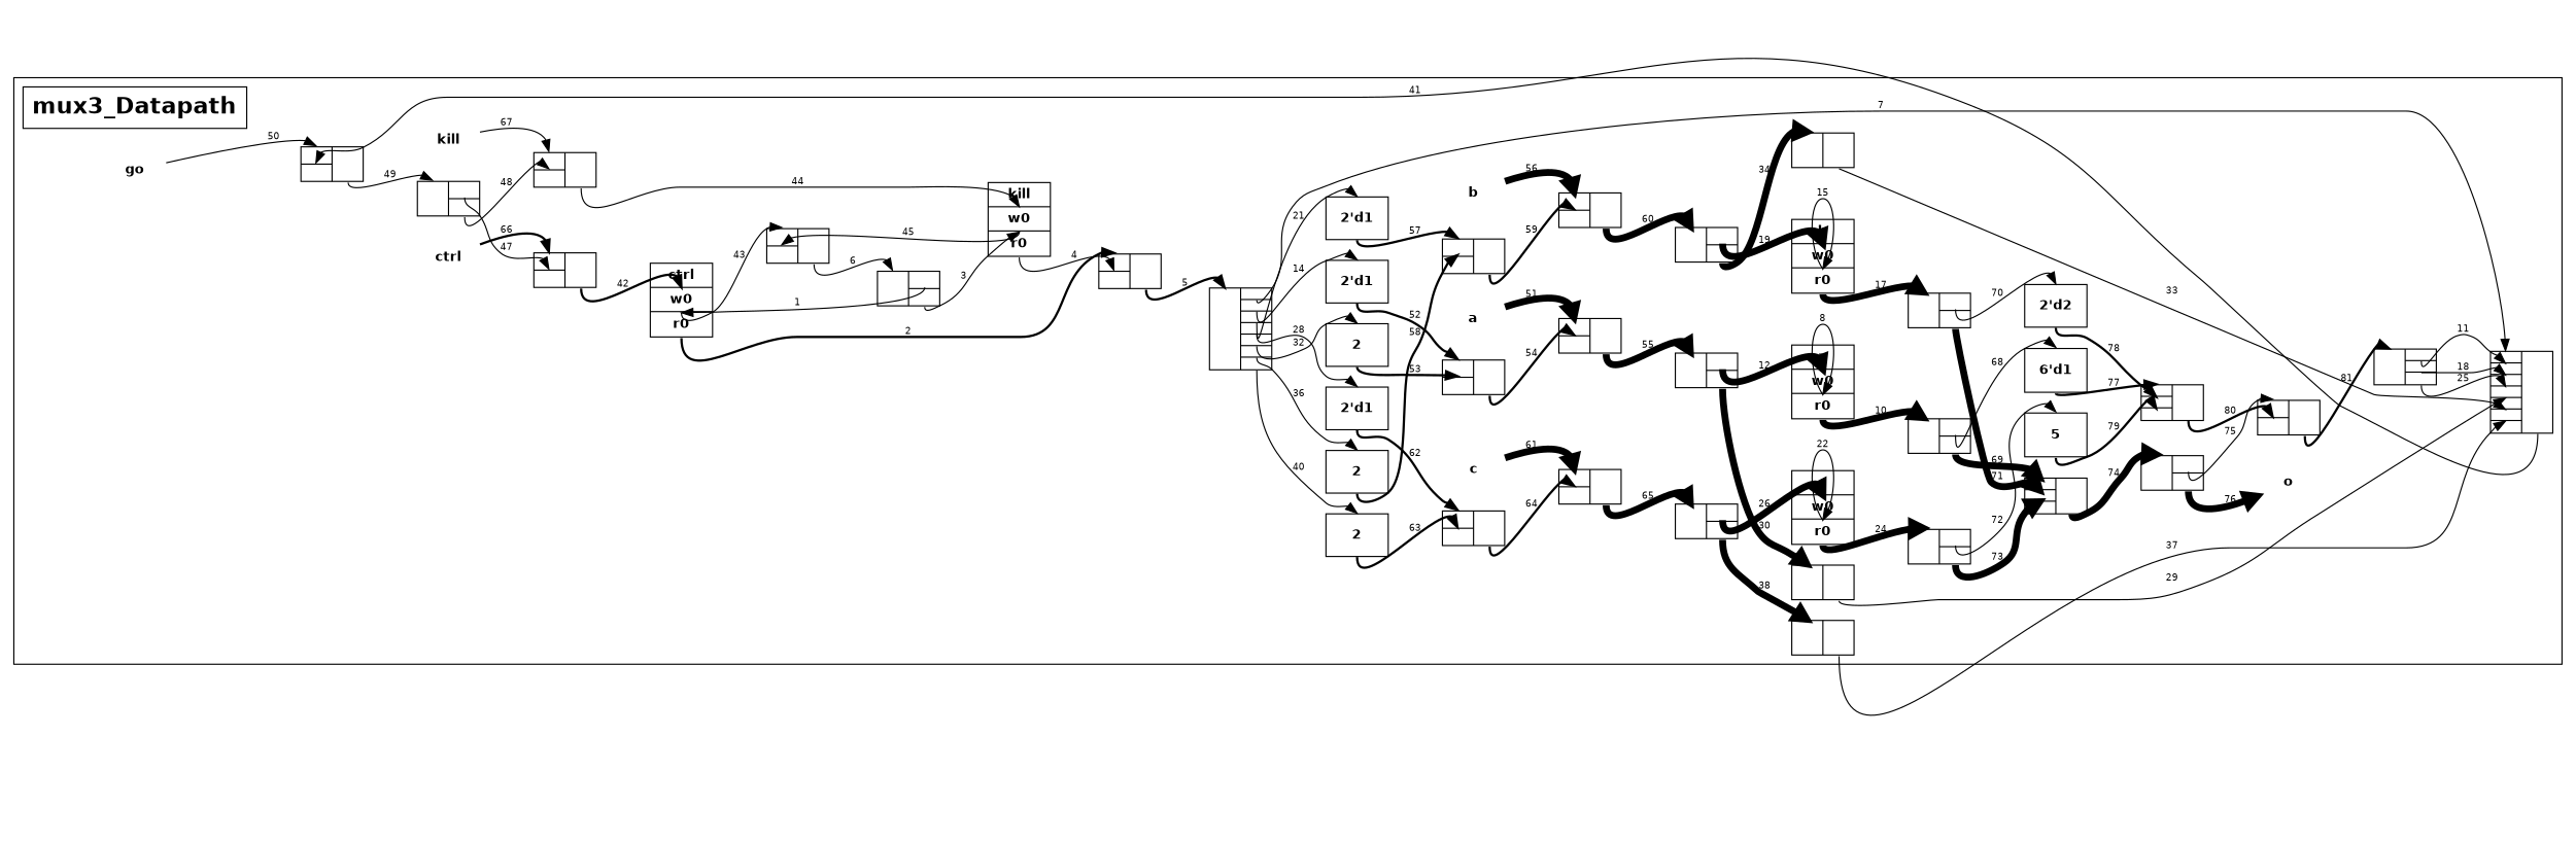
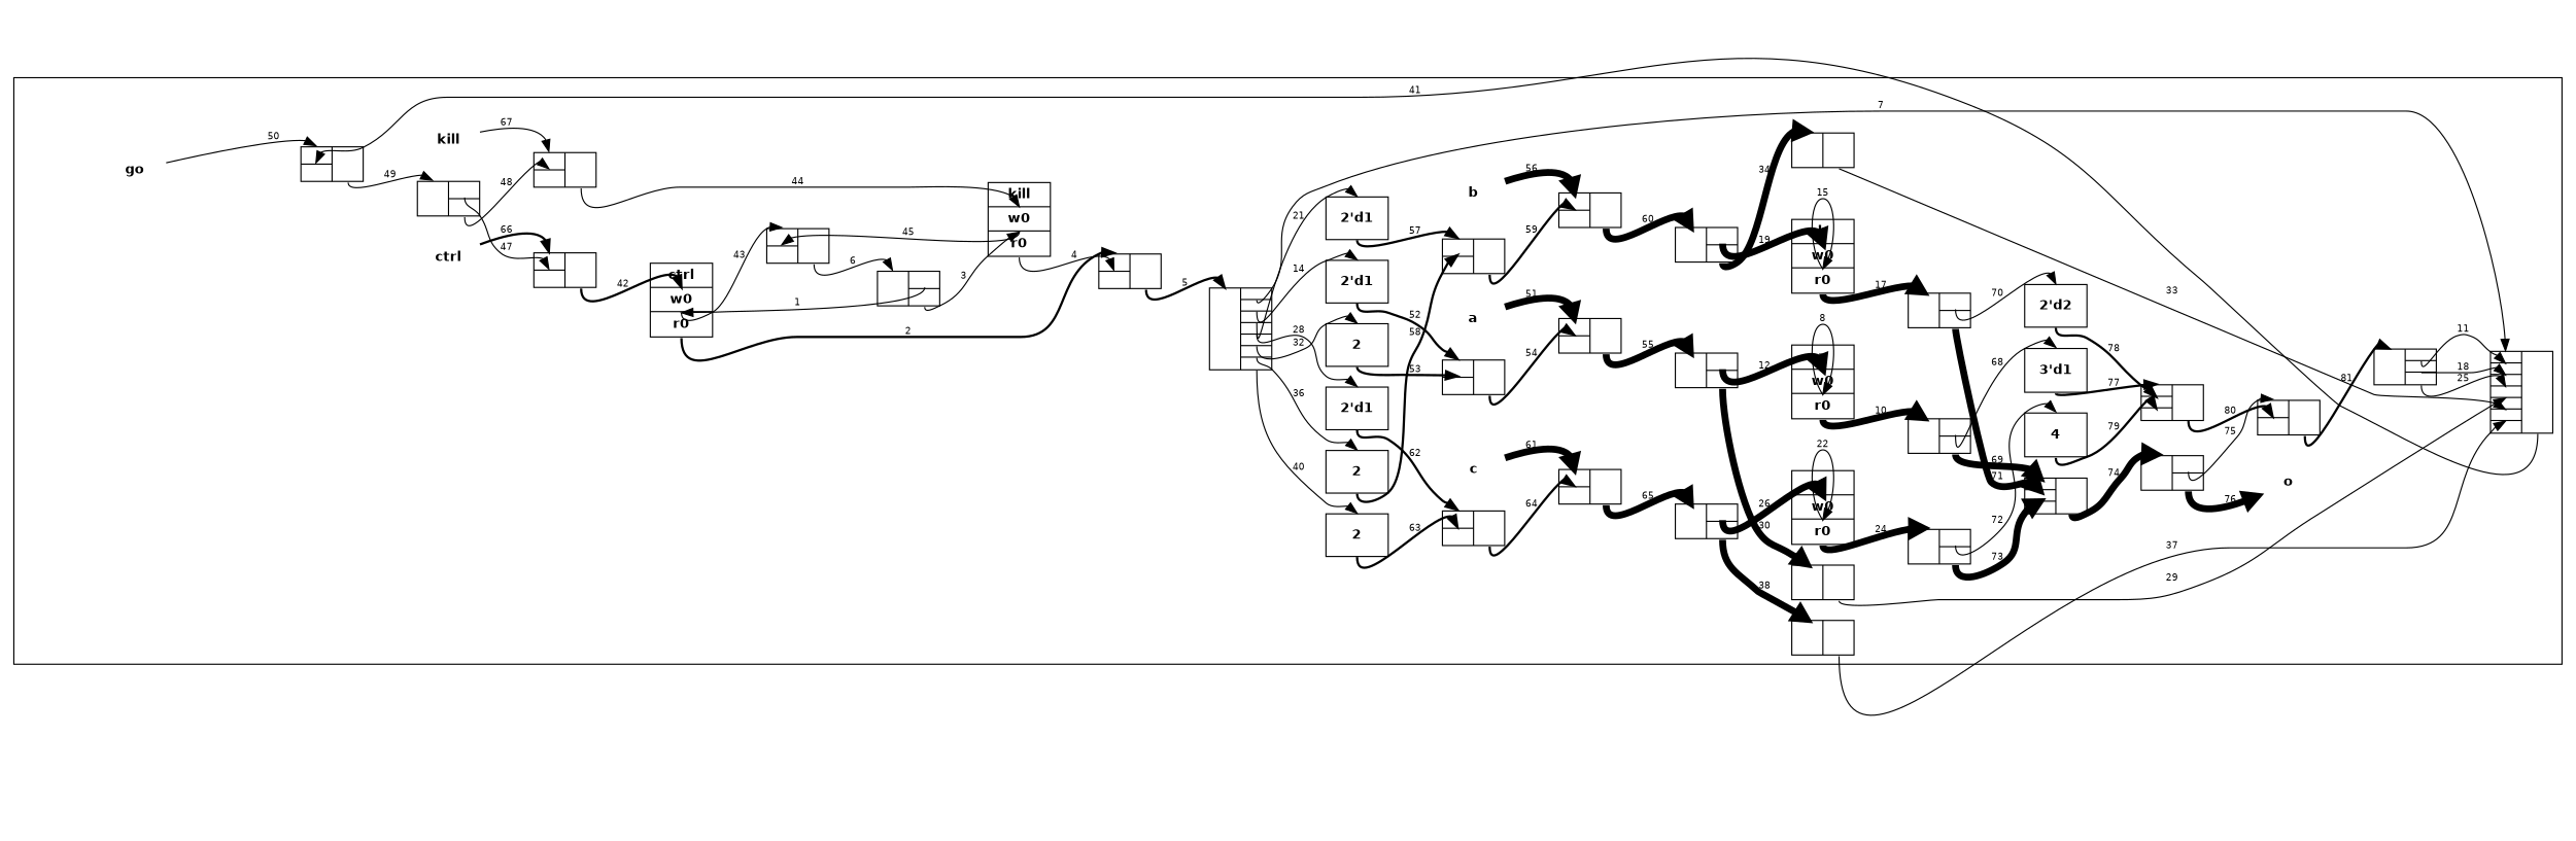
  digraph {
    rankdir=LR
    node [fontname="Helvetica-Bold" fontsize=2 shape=record nojustify=true]
    edge [arrowhead=normal fontname=Helvetica fontsize=8 headport="i0:n" labelfontname=Helvetica labelfontsize=8 penwidth=1 tailport="o:s" weight=1]
-   n1 [fontsize=20 label=mux3_Datapath shape=box nojustify=""]
    n2 [fontsize=12 label=go portref=0 shape=none style=bold nojustify=""]
    n3 [compref=25 height=0.4 label="{{<i0>|<i1>}|{<o>}}"]
    n4 [fontsize=12 label=a portref=1 shape=none style=bold nojustify=""]
    n5 [compref=29 height=0.4 label="{{<i0>|<i1>}|{<o>}}"]
    n6 [fontsize=12 label=b portref=2 shape=none style=bold nojustify=""]
    n7 [compref=34 height=0.4 label="{{<i0>|<i1>}|{<o>}}"]
    n8 [fontsize=12 label=c portref=3 shape=none style=bold nojustify=""]
    n9 [compref=39 height=0.4 label="{{<i0>|<i1>}|{<o>}}"]
    n10 [fontsize=12 label=ctrl portref=4 shape=none style=bold nojustify=""]
    n11 [compref=41 height=0.4 label="{{<i0>|<i1>}|{<o>}}"]
    n12 [fontsize=12 label=kill portref=5 shape=none style=bold nojustify=""]
    n13 [compref=42 height=0.4 label="{{<i0>|<i1>}|{<o>}}"]
    n14 [fontsize=12 label=o portref=6 shape=none style=bold nojustify=""]
    n15 [compref=1 height=0.4 label="{{<i0>|<i1>}|{<o>}}"]
    n16 [compref=18 height=0.4 label="{{<i>}|{<o0>|<o1>|<o2>|<o3>|<o4>|<o5>|<o6>}}"]
    n17 [compref=2 height=0.4 label="{{<i>}|{<o0>|<o1>}}"]
    n18 [compref=20 fontsize=12 label="ctrl|<w0>w0|<r0>r0" nojustify=""]
    n19 [compref=21 fontsize=12 label="kill|<w0>w0|<r0>r0" nojustify=""]
    n20 [compref=4 fontsize=12 label="a|<w0>w0|<r0>r0" nojustify=""]
    n21 [compref=43 height=0.4 label="{{<i>}|{<o0>|<o1>}}"]
    n22 [compref=7 fontsize=12 label="b|<w0>w0|<r0>r0" nojustify=""]
    n23 [compref=44 height=0.4 label="{{<i>}|{<o0>|<o1>}}"]
    n24 [compref=10 fontsize=12 label="c|<w0>w0|<r0>r0" nojustify=""]
    n25 [compref=45 height=0.4 label="{{<i>}|{<o0>|<o1>}}"]
    n26 [compref=12 height=0.4 label="{{<i>}|{<o0>}}"]
    n27 [compref=19 height=0.4 label="{{<i0>|<i1>|<i2>|<i3>|<i4>|<i5>|<i6>}|{<o>}}"]
    n28 [compref=14 height=0.4 label="{{<i>}|{<o0>}}"]
    n29 [compref=16 height=0.4 label="{{<i>}|{<o0>}}"]
    n30 [compref=26 fontsize=12 label="2'd1"]
    n31 [compref=27 fontsize=12 label=2]
    n32 [compref=31 fontsize=12 label="2'd1"]
    n33 [compref=32 fontsize=12 label=2]
    n34 [compref=36 fontsize=12 label="2'd1"]
    n35 [compref=37 fontsize=12 label=2]
    n36 [compref=22 height=0.4 label="{{<i0>|<i1>}|{<o>}}"]
    n37 [compref=23 height=0.4 label="{{<i>}|{<o0>|<o1>}}"]
    n38 [compref=28 height=0.4 label="{{<i0>|<i1>}|{<o>}}"]
    n39 [compref=30 height=0.4 label="{{<i>}|{<o0>|<o1>}}"]
    n40 [compref=33 height=0.4 label="{{<i0>|<i1>}|{<o>}}"]
    n41 [compref=35 height=0.4 label="{{<i>}|{<o0>|<o1>}}"]
    n42 [compref=38 height=0.4 label="{{<i0>|<i1>}|{<o>}}"]
    n43 [compref=40 height=0.4 label="{{<i>}|{<o0>|<o1>}}"]
    n44 [compref=46 height=0.4 label="{{<i0>|<i1>|<i2>}|{<o>}}"]
-   n45 [compref=48 fontsize=12 label="6'd1"]
+   n45 [compref=48 fontsize=12 label="3'd1"]
    n46 [compref=49 fontsize=12 label="2'd2"]
-   n47 [compref=50 fontsize=12 label=5]
+   n47 [compref=50 fontsize=12 label=4]
    n48 [compref=47 height=0.4 label="{{<i>}|{<o0>|<o1>}}"]
    n49 [compref=52 height=0.4 label="{{<i0>|<i1>}|{<o>}}"]
    n50 [compref=51 height=0.4 label="{{<i0>|<i1>|<i2>}|{<o>}}"]
    n51 [compref=53 height=0.4 label="{{<i>}|{<o0>|<o1>|<o2>}}"]
    subgraph cluster_1 {
-     n1
      n2
      n3
      n4
      n5
      n6
      n7
      n8
      n9
      n10
      n11
      n12
      n13
      n14
      n15
      n16
      n17
      n18
      n19
      n20
      n21
      n22
      n23
      n24
      n25
      n26
      n27
      n28
      n29
      n30
      n31
      n32
      n33
      n34
      n35
      n36
      n37
      n38
      n39
      n40
      n41
      n42
      n43
      n44
      n45
      n46
      n47
      n48
      n49
      n50
      n51
    }
    n2 -> n3 [label=50 linkref=50]
    n3 -> n37 [headport="i:n" label=49 linkref=49]
    n4 -> n5 [label=51 linkref=51 penwidth=6 weight=6]
    n5 -> n39 [headport="i:n" label=55 linkref=55 penwidth=6 weight=6]
    n6 -> n7 [label=56 linkref=56 penwidth=6 weight=6]
    n7 -> n41 [headport="i:n" label=60 linkref=60 penwidth=6 weight=6]
    n8 -> n9 [label=61 linkref=61 penwidth=6 weight=6]
    n9 -> n43 [headport="i:n" label=65 linkref=65 penwidth=6 weight=6]
    n10 -> n11 [label=66 linkref=66 penwidth=2 weight=2]
    n11 -> n18 [headport="w0:n" label=42 linkref=42 penwidth=2 weight=2]
    n12 -> n13 [label=67 linkref=67]
    n13 -> n19 [headport="w0:n" label=44 linkref=44]
    n15 -> n16 [headport="i:n" label=5 linkref=5 penwidth=2 weight=2]
    n16 -> n27 [label=7 linkref=7 tailport="o0:s"]
    n16 -> n30 [headport=n label=14 linkref=14 tailport="o1:s"]
    n16 -> n31 [headport=n label=32 linkref=32 tailport="o4:s"]
    n16 -> n32 [headport=n label=21 linkref=21 tailport="o2:s"]
    n16 -> n33 [headport=n label=36 linkref=36 tailport="o5:s"]
    n16 -> n34 [headport=n label=28 linkref=28 tailport="o3:s"]
    n16 -> n35 [headport=n label=40 linkref=40 tailport="o6:s"]
    n17 -> n18 [headport="r0:n" label=1 linkref=1 tailport="o0:s"]
    n17 -> n19 [headport="r0:n" label=3 linkref=3 tailport="o1:s"]
    n18 -> n15 [label=2 linkref=2 penwidth=2 tailport="r0:s" weight=2]
    n18 -> n36 [label=43 linkref=43 tailport="w0:s"]
    n19 -> n15 [headport="i1:n" label=4 linkref=4 tailport="r0:s"]
    n19 -> n36 [headport="i1:n" label=45 linkref=45 tailport="w0:s"]
    n20 -> n20 [headport="r0:n" label=8 linkref=8 tailport="w0:s"]
    n20 -> n21 [headport="i:n" label=10 linkref=10 penwidth=6 tailport="r0:s" weight=6]
    n21 -> n44 [label=69 linkref=69 penwidth=6 tailport="o1:s" weight=6]
    n21 -> n45 [headport=n label=68 linkref=68 tailport="o0:s"]
    n22 -> n22 [headport="r0:n" label=15 linkref=15 tailport="w0:s"]
    n22 -> n23 [headport="i:n" label=17 linkref=17 penwidth=6 tailport="r0:s" weight=6]
    n23 -> n44 [headport="i1:n" label=71 linkref=71 penwidth=6 tailport="o1:s" weight=6]
    n23 -> n46 [headport=n label=70 linkref=70 tailport="o0:s"]
    n24 -> n24 [headport="r0:n" label=22 linkref=22 tailport="w0:s"]
    n24 -> n25 [headport="i:n" label=24 linkref=24 penwidth=6 tailport="r0:s" weight=6]
    n25 -> n44 [headport="i2:n" label=73 linkref=73 penwidth=6 tailport="o1:s" weight=6]
    n25 -> n47 [headport=n label=72 linkref=72 tailport="o0:s"]
    n26 -> n27 [headport="i4:n" label=29 linkref=29 tailport="o0:s"]
    n27 -> n3 [headport="i1:n" label=41 linkref=41]
    n28 -> n27 [headport="i5:n" label=33 linkref=33 tailport="o0:s"]
    n29 -> n27 [headport="i6:n" label=37 linkref=37 tailport="o0:s"]
    n30 -> n38 [label=52 linkref=52 penwidth=2 tailport=s weight=2]
    n31 -> n38 [headport="i1:n" label=53 linkref=53 penwidth=2 tailport=s weight=2]
    n32 -> n40 [label=57 linkref=57 penwidth=2 tailport=s weight=2]
    n33 -> n40 [headport="i1:n" label=58 linkref=58 penwidth=2 tailport=s weight=2]
    n34 -> n42 [label=62 linkref=62 penwidth=2 tailport=s weight=2]
    n35 -> n42 [headport="i1:n" label=63 linkref=63 penwidth=2 tailport=s weight=2]
    n36 -> n17 [headport="i:n" label=6 linkref=6]
    n37 -> n11 [headport="i1:n" label=47 linkref=47 tailport="o0:s"]
    n37 -> n13 [headport="i1:n" label=48 linkref=48 tailport="o1:s"]
    n38 -> n5 [headport="i1:n" label=54 linkref=54 penwidth=2 weight=2]
    n39 -> n20 [headport="w0:n" label=12 linkref=12 penwidth=6 tailport="o0:s" weight=6]
    n39 -> n26 [headport="i:n" label=30 linkref=30 penwidth=6 tailport="o1:s" weight=6]
    n40 -> n7 [headport="i1:n" label=59 linkref=59 penwidth=2 weight=2]
    n41 -> n22 [headport="w0:n" label=19 linkref=19 penwidth=6 tailport="o0:s" weight=6]
    n41 -> n28 [headport="i:n" label=34 linkref=34 penwidth=6 tailport="o1:s" weight=6]
    n42 -> n9 [headport="i1:n" label=64 linkref=64 penwidth=2 weight=2]
    n43 -> n24 [headport="w0:n" label=26 linkref=26 penwidth=6 tailport="o0:s" weight=6]
    n43 -> n29 [headport="i:n" label=38 linkref=38 penwidth=6 tailport="o1:s" weight=6]
    n44 -> n48 [headport="i:n" label=74 linkref=74 penwidth=6 weight=6]
    n45 -> n50 [label=77 linkref=77 penwidth=2 tailport=s weight=2]
    n46 -> n50 [headport="i1:n" label=78 linkref=78 penwidth=2 tailport=s weight=2]
    n47 -> n50 [headport="i2:n" label=79 linkref=79 penwidth=2 tailport=s weight=2]
    n48 -> n14 [label=76 linkref=76 penwidth=6 tailport="o1:s" weight=6]
    n48 -> n49 [label=75 linkref=75 tailport="o0:s"]
    n49 -> n51 [headport="i:n" label=81 linkref=81 penwidth=2 weight=2]
    n50 -> n49 [headport="i1:n" label=80 linkref=80 penwidth=2 weight=2]
    n51 -> n27 [headport="i1:n" label=11 linkref=11 tailport="o0:s"]
    n51 -> n27 [headport="i2:n" label=18 linkref=18 tailport="o1:s"]
    n51 -> n27 [headport="i3:n" label=25 linkref=25 tailport="o2:s"]
  }
